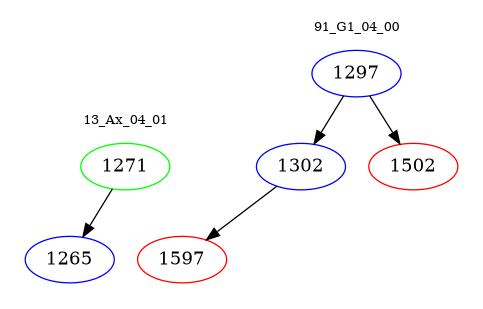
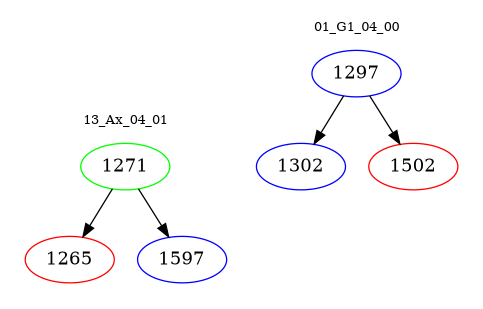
  digraph {
    node [color=blue]
    edge [color=black]
    n1 [color=green label=1271]
-   n2 [label=1265]
-   n3 [color=red label=1597]
+   n2 [color=red label=1265]
+   n3 [label=1597]
    n4 [label=1297]
    n5 [label=1302]
    n6 [color=red label=1502]
    subgraph cluster_1 {
      color=white
      fontsize=10
      label="13_Ax_04_01"
      n1
      n2
      n3
    }
    subgraph cluster_2 {
      color=white
      fontsize=10
-     label="91_G1_04_00"
+     label="01_G1_04_00"
      n4
      n5
      n6
    }
    n1 -> n2
-   n5 -> n3
+   n1 -> n3
    n4 -> n5
    n4 -> n6
  }
